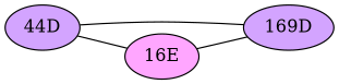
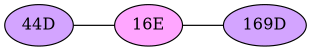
  graph {
    rankdir=LR
    node [fillcolor="#D3A4FF" style=radial]
    edge [penwidth=1]
    n1 [label="44D"]
    "169D"
    "16E" [fillcolor="#FFA6FF"]
-   n1 -- "169D"
    n1 -- "16E"
    "16E" -- "169D"
  }
